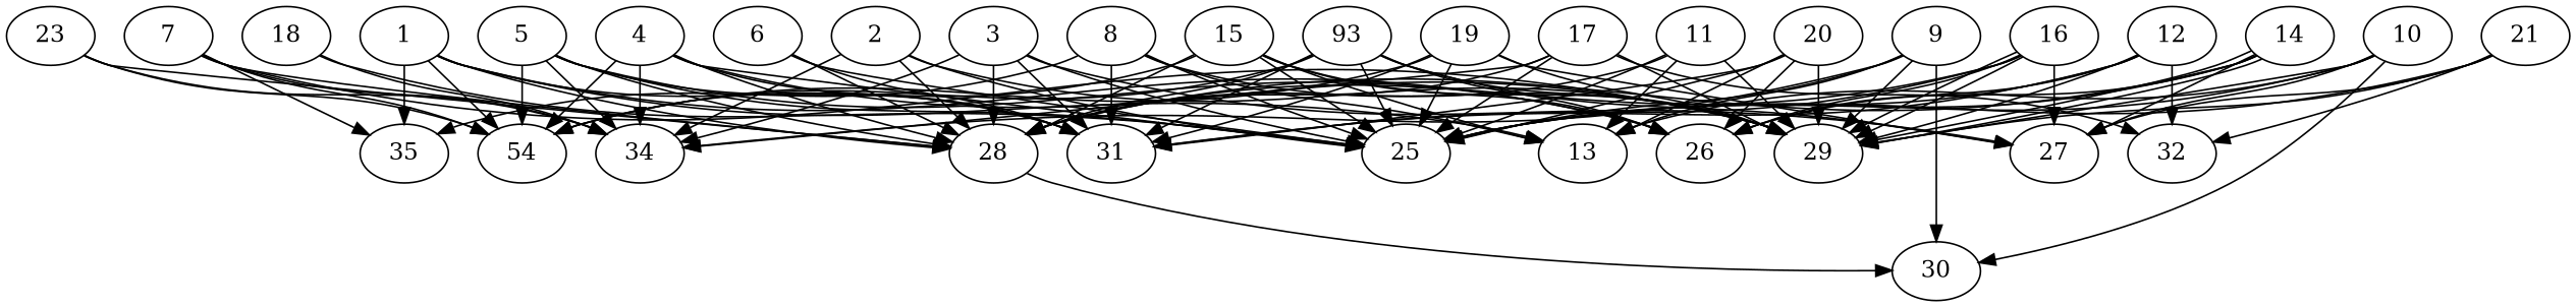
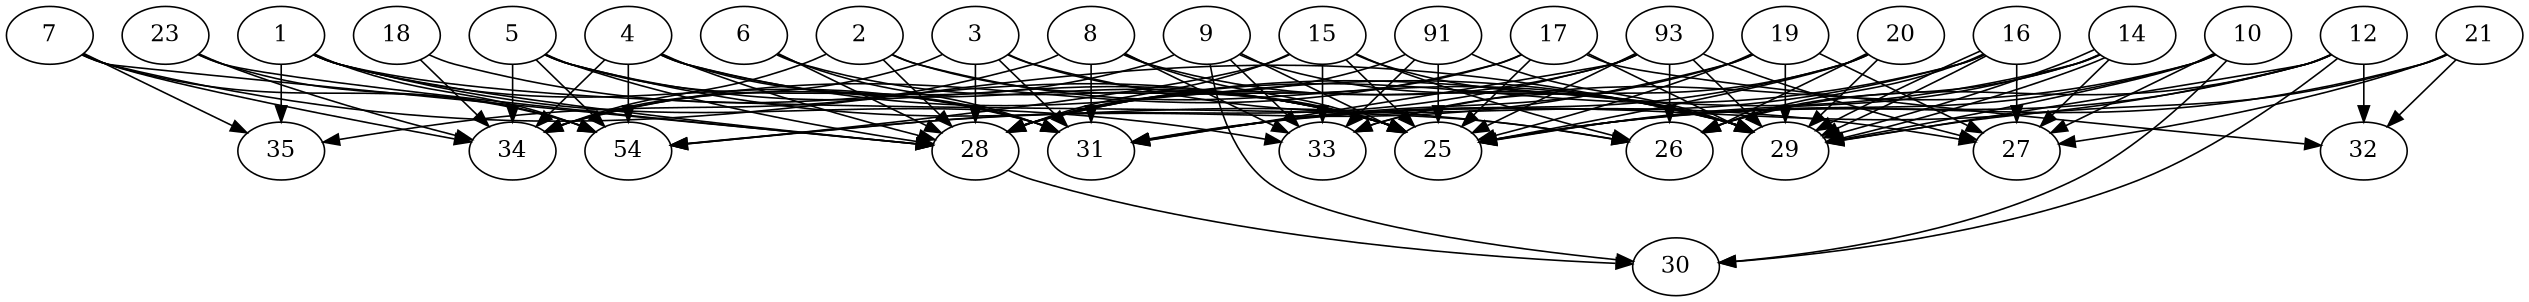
  digraph {
    node [alpha=0.11]
    1 [alpha=0.01 expect_size=1954898475742830]
    n2 [alpha=0.16 expect_size=431000603907544055808 label=54]
    26 [alpha=0.01 expect_size=1803193793687727]
    28 [expect_size=167762945631548288]
    31 [alpha=0.04 expect_size=1130266245279365248]
-   33 [alpha=0.04 expect_size=850404283810526080 label=13]
+   33 [alpha=0.04 expect_size=850404283810526080]
    35 [alpha=0.10 expect_size=2250129099789858504704]
    30 [alpha=0.18 expect_size=5397309626944411]
    34 [alpha=0.17 expect_size=5877163178440462]
    2 [alpha=0.08 expect_size=2293105260756992000000]
    25 [alpha=0.17 expect_size=1729158983482064502784]
    29 [alpha=0.08 expect_size=4068712543774283]
    3 [alpha=0.06 expect_size=1316212787452416360448]
    27 [expect_size=12376671971922124]
    4 [alpha=0.05 expect_size=825756404188518016]
    5 [expect_size=1347498357395816448000]
    6 [alpha=0.15 expect_size=45902263068073168]
    7 [alpha=0.07 expect_size=25639433862224472]
    8 [alpha=0.17 expect_size=16504680969882698]
    9 [alpha=0.14 expect_size=238537601418282400]
    10 [alpha=0.16 expect_size=333221395513186]
-   11 [alpha=0.03 expect_size=349547636845804032]
+   11 [alpha=0.03 expect_size=349547636845804032 label=91]
    12 [alpha=0.13 expect_size=2097985423916815872]
    32 [alpha=0.08 expect_size=375043220070889160704]
    n25 [expect_size=3997302231546450 label=93]
    14 [alpha=0.13 expect_size=465552433867518902272]
    15 [alpha=0.05 expect_size=10905854997522742]
    16 [alpha=0.09 expect_size=734004451954415104]
    17 [alpha=0.06 expect_size=1228441110999993]
    18 [alpha=0.06 expect_size=22984342613592196]
    19 [alpha=0.13 expect_size=17197390002941462]
    20 [alpha=0.10 expect_size=1015317841384758]
    21 [alpha=0.12 expect_size=3544609330835750912]
    23 [alpha=0.06 expect_size=417390666530536192]
    1 -> n2
    1 -> 26
    1 -> 28
    1 -> 31
    1 -> 33
    1 -> 35
    28 -> 30
    2 -> 28
    2 -> 34
    2 -> 25
    2 -> 29
    3 -> 28
    3 -> 31
    3 -> 34
    3 -> 25
    3 -> 27
    4 -> n2
    4 -> 28
    4 -> 31
    4 -> 34
    4 -> 25
    4 -> 29
    5 -> n2
    5 -> 26
    5 -> 28
    5 -> 31
    5 -> 34
    5 -> 25
    6 -> 28
    6 -> 31
    6 -> 25
    7 -> n2
    7 -> 28
    7 -> 35
    7 -> 34
    7 -> 29
    8 -> 31
    8 -> 33
    8 -> 35
    8 -> 25
    8 -> 29
    9 -> 33
    9 -> 30
    9 -> 34
    9 -> 25
    9 -> 29
    10 -> 33
    10 -> 30
    10 -> 25
    10 -> 29
    10 -> 27
    11 -> 28
    11 -> 33
    11 -> 25
    11 -> 29
    12 -> 26
    12 -> 31
+   12 -> 30
    12 -> 25
    12 -> 29
    12 -> 32
    n25 -> n2
    n25 -> 26
    n25 -> 28
    n25 -> 31
    n25 -> 25
    n25 -> 29
    n25 -> 27
    14 -> 26
    14 -> 28
    14 -> 25
    14 -> 29
    14 -> 29
    14 -> 27
    15 -> n2
    15 -> 26
    15 -> 28
    15 -> 33
    15 -> 25
    15 -> 29
    16 -> 26
    16 -> 28
    16 -> 31
    16 -> 29
    16 -> 29
    16 -> 27
    17 -> 28
    17 -> 34
    17 -> 25
    17 -> 29
    17 -> 32
    18 -> 34
    18 -> 25
    19 -> n2
    19 -> 31
    19 -> 25
    19 -> 29
    19 -> 27
    20 -> 26
    20 -> 31
    20 -> 33
    20 -> 25
    20 -> 29
    21 -> 25
    21 -> 29
    21 -> 27
    21 -> 32
    23 -> n2
    23 -> 28
    23 -> 34
  }
